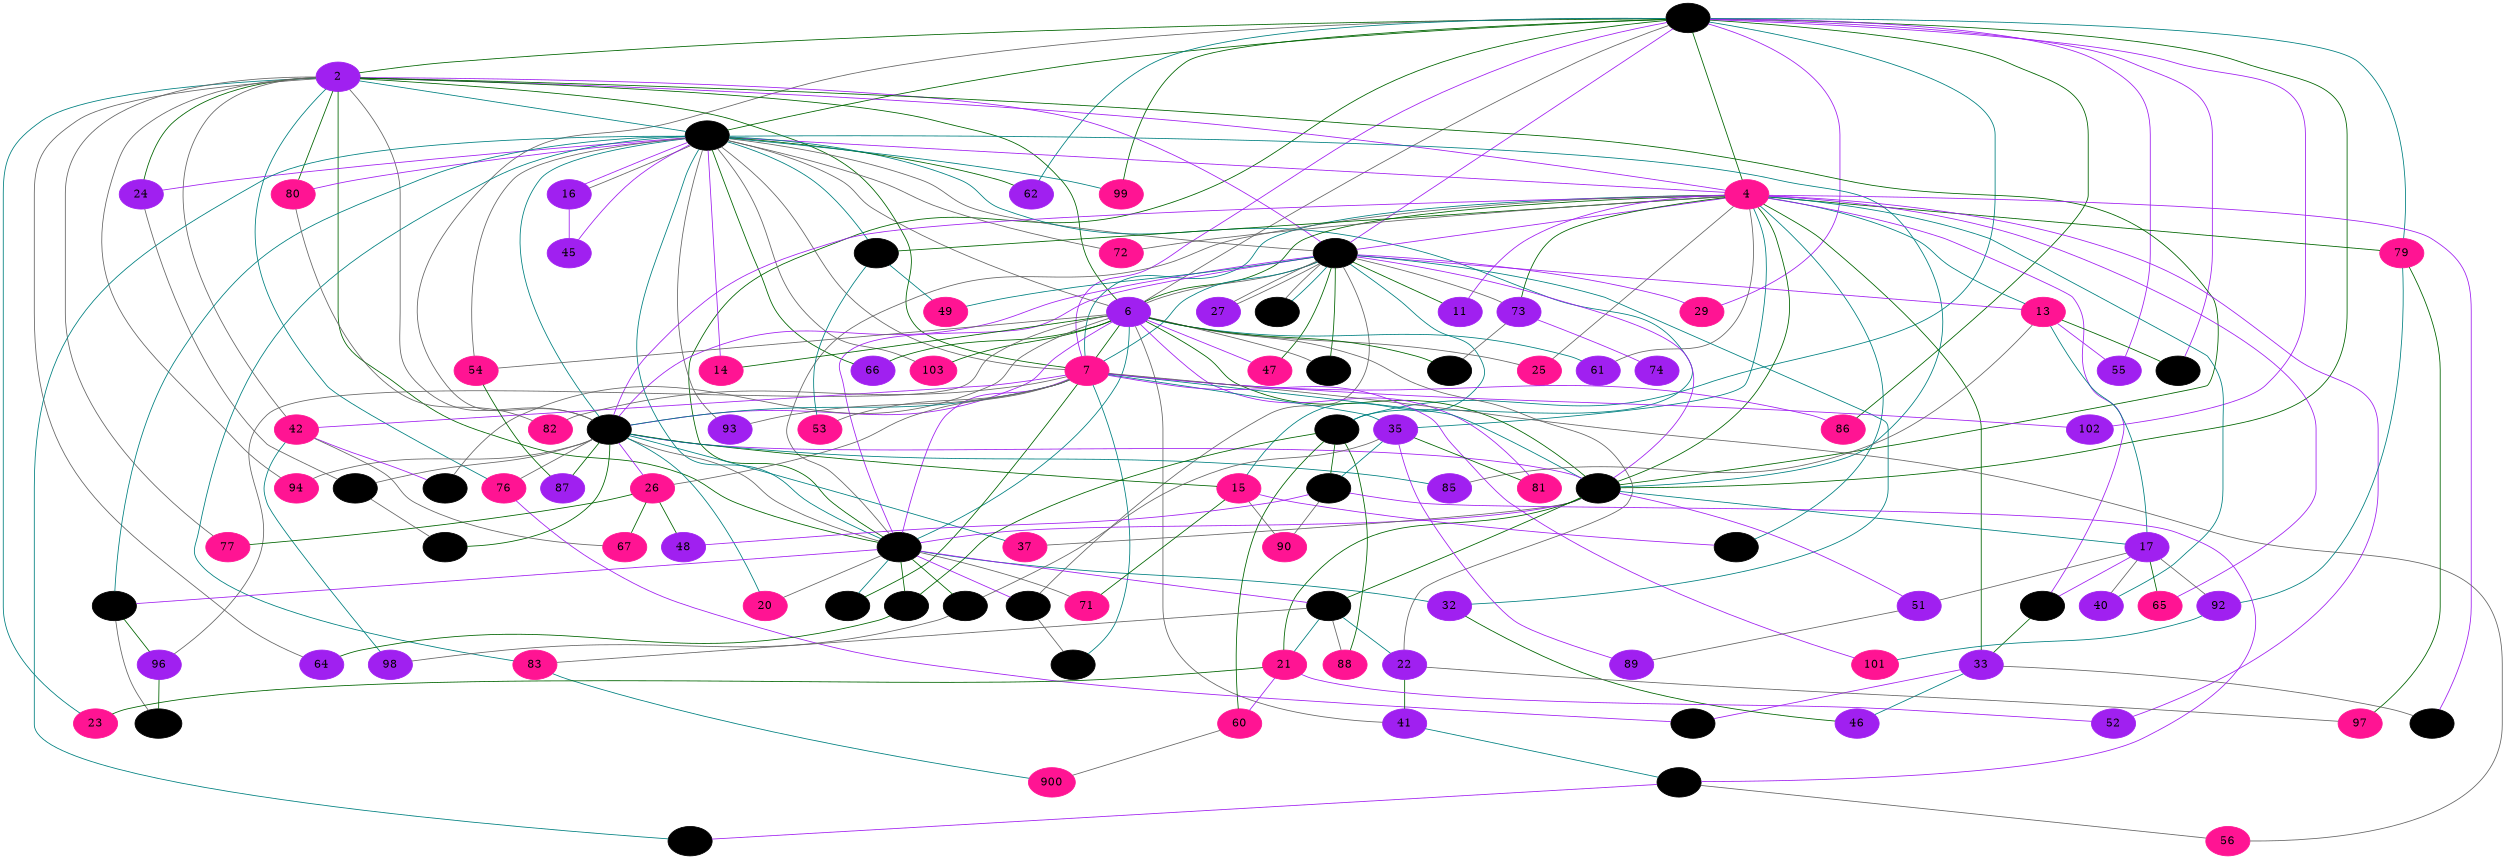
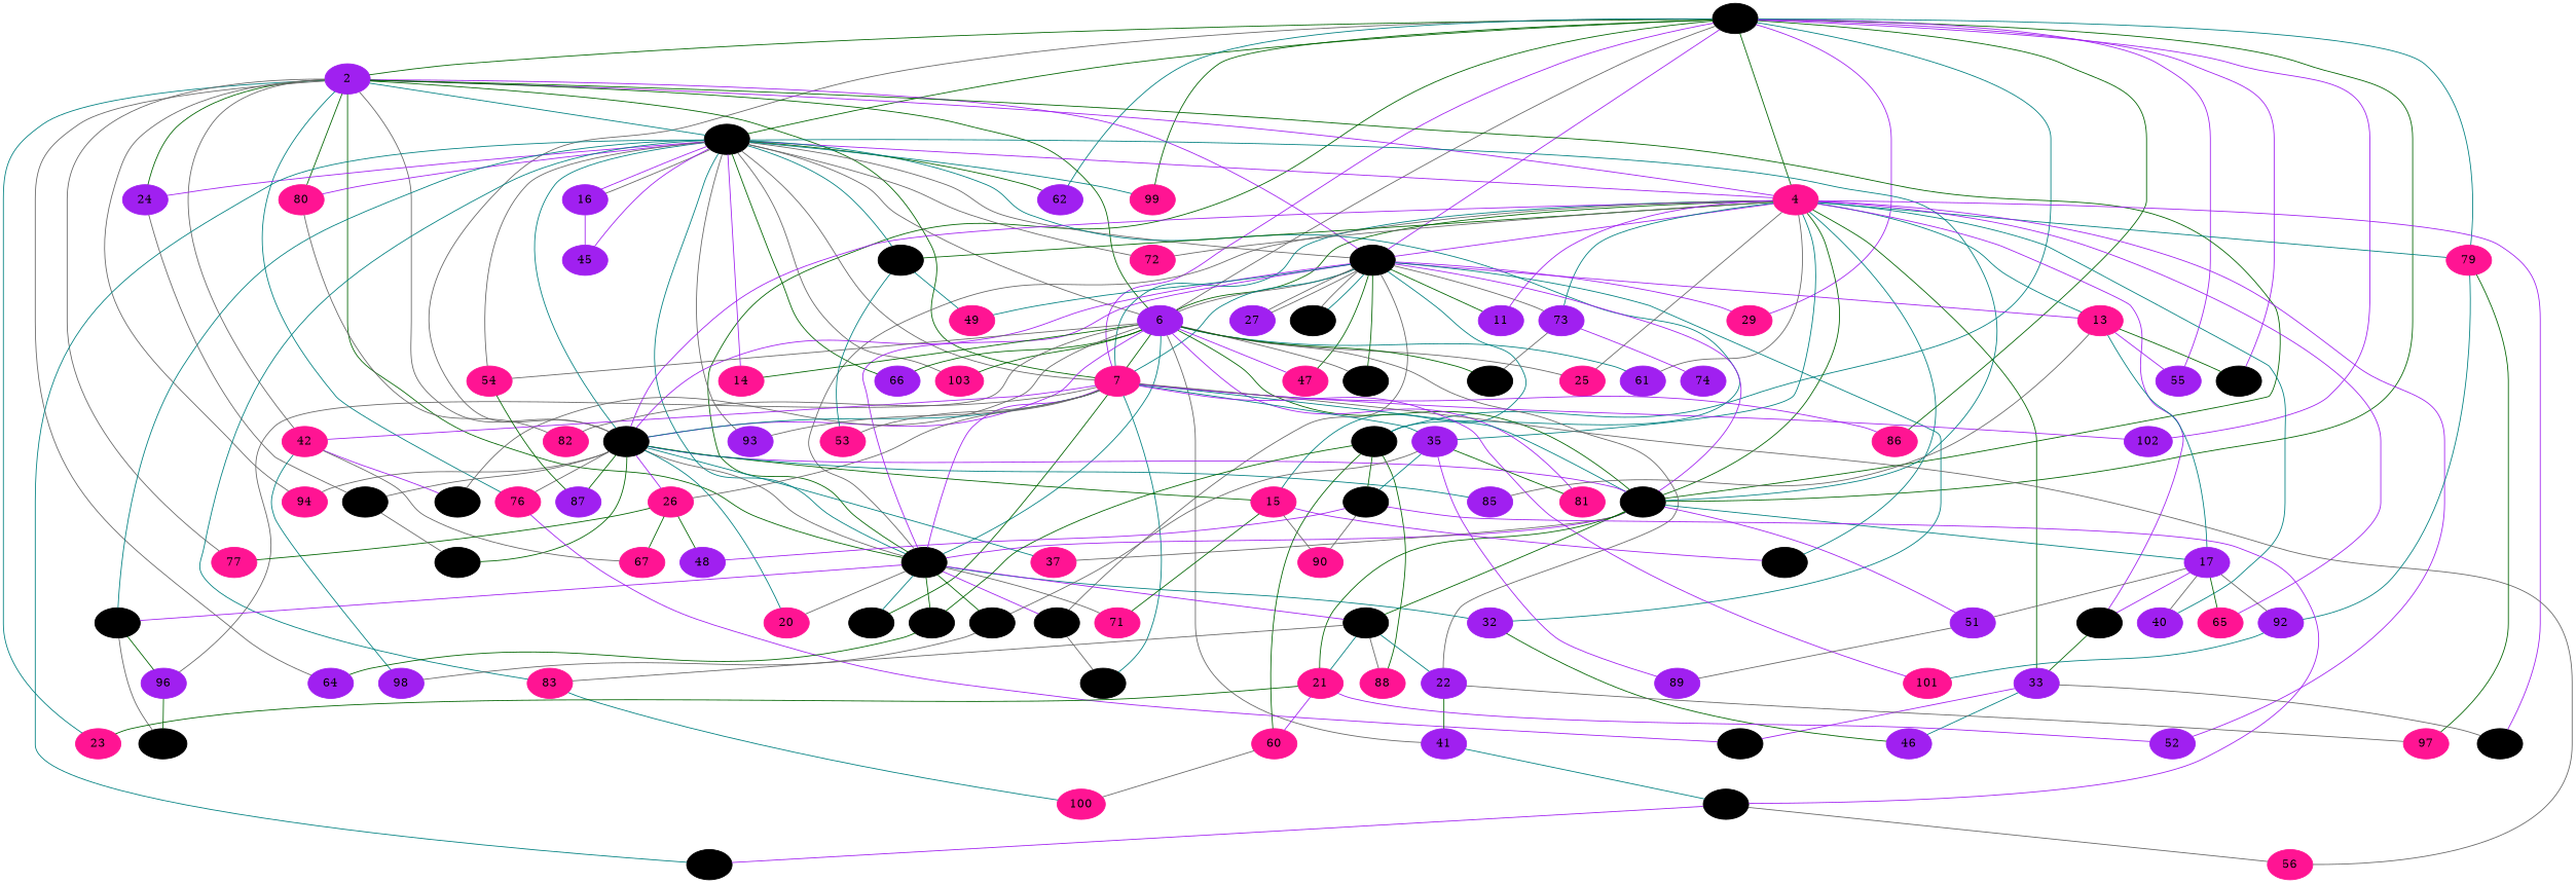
  graph {
    node [color=deeppink style=filled]
    edge [color=gray40]
    1 [color=black]
    2 [color=purple]
    3 [color=black]
    4
    5 [color=black]
    6 [color=purple]
    7
    8 [color=black]
    9 [color=black]
    10 [color=black]
    28 [color=black]
    29
    55 [color=purple]
    62 [color=purple]
    75 [color=black]
    79
    86
    99
    102 [color=purple]
    23
    24 [color=purple]
    42
    64 [color=purple]
    76
    77
    80
    94
    14
    16 [color=purple]
    18 [color=black]
    30 [color=black]
    45 [color=purple]
    54
    66 [color=purple]
    72
    78 [color=black]
    83
    93 [color=purple]
    103
    11 [color=purple]
    13
    19 [color=black]
    25
    31 [color=black]
    33 [color=purple]
    35 [color=purple]
    38 [color=black]
    40 [color=purple]
    52 [color=purple]
    61 [color=purple]
    65
    73 [color=purple]
    15
    27 [color=purple]
    32 [color=purple]
    34 [color=black]
    47
    49
    59 [color=black]
    84 [color=black]
    22 [color=purple]
    41 [color=purple]
    68 [color=black]
    81
    91 [color=black]
    96 [color=purple]
    26
    39 [color=black]
    53
    56
    57 [color=black]
    82
    101
    20
    36 [color=black]
    37
    69 [color=black]
    85 [color=purple]
    87 [color=purple]
    12 [color=black]
    17 [color=purple]
    21
    51 [color=purple]
    50 [color=black]
    58 [color=black]
    71
    88
    60
    43 [color=black]
    92 [color=purple]
    97
    67
    98 [color=purple]
    95 [color=black]
    104 [color=black]
-   100 [label=900]
+   100
    46 [color=purple]
    89 [color=purple]
    74 [color=purple]
    90
    44 [color=black]
    48 [color=purple]
    1 -- 2 [color=darkgreen]
    1 -- 3 [color=darkgreen]
    1 -- 4 [color=darkgreen]
    1 -- 5 [color=purple]
    1 -- 6
    1 -- 7 [color=purple]
    1 -- 8
    1 -- 9 [color=darkgreen]
    1 -- 10 [color=darkgreen]
    1 -- 28 [color=teal]
    1 -- 29 [color=purple]
    1 -- 55 [color=purple]
    1 -- 62 [color=teal]
    1 -- 75 [color=purple]
    1 -- 79 [color=teal]
    1 -- 86 [color=darkgreen]
    1 -- 99 [color=darkgreen]
    1 -- 102 [color=purple]
    2 -- 3 [color=teal]
    2 -- 4 [color=purple]
    2 -- 5 [color=purple]
    2 -- 6 [color=darkgreen]
    2 -- 7 [color=darkgreen]
    2 -- 8
    2 -- 9 [color=darkgreen]
    2 -- 10 [color=darkgreen]
    2 -- 23 [color=teal]
    2 -- 24 [color=darkgreen]
    2 -- 42
    2 -- 64
    2 -- 76 [color=teal]
    2 -- 77
    2 -- 80 [color=darkgreen]
    2 -- 94
    3 -- 4 [color=purple]
    3 -- 5
    3 -- 6
    3 -- 7
    3 -- 8 [color=teal]
    3 -- 9 [color=teal]
    3 -- 10 [color=teal]
    3 -- 28 [color=teal]
    3 -- 62 [color=darkgreen]
    3 -- 99 [color=teal]
    3 -- 24 [color=purple]
    3 -- 80 [color=purple]
    3 -- 14 [color=purple]
    3 -- 16 [color=purple]
    3 -- 16
    3 -- 18 [color=teal]
    3 -- 30 [color=teal]
    3 -- 45 [color=purple]
    3 -- 54
    3 -- 66 [color=darkgreen]
    3 -- 72
    3 -- 78 [color=teal]
    3 -- 83 [color=teal]
    3 -- 93
    3 -- 103
    4 -- 5 [color=purple]
    4 -- 6 [color=darkgreen]
    4 -- 7 [color=teal]
    4 -- 8 [color=purple]
    4 -- 9 [color=darkgreen]
    4 -- 10
-   4 -- 79 [color=darkgreen]
+   4 -- 79 [color=teal]
    4 -- 30 [color=darkgreen]
    4 -- 72
    4 -- 11 [color=purple]
    4 -- 13 [color=teal]
    4 -- 19 [color=teal]
    4 -- 25
    4 -- 31 [color=purple]
    4 -- 33 [color=darkgreen]
    4 -- 35 [color=teal]
    4 -- 38 [color=purple]
    4 -- 40 [color=teal]
    4 -- 52 [color=purple]
    4 -- 61
    4 -- 65 [color=purple]
-   4 -- 73 [color=darkgreen]
+   4 -- 73 [color=teal]
    5 -- 6
    5 -- 7 [color=teal]
    5 -- 8 [color=purple]
    5 -- 9 [color=purple]
    5 -- 10 [color=purple]
    5 -- 29 [color=purple]
    5 -- 11 [color=darkgreen]
    5 -- 13 [color=purple]
    5 -- 73
    5 -- 15 [color=teal]
    5 -- 27
    5 -- 27
    5 -- 32 [color=teal]
    5 -- 34
    5 -- 47 [color=darkgreen]
    5 -- 49 [color=teal]
    5 -- 59 [color=darkgreen]
    5 -- 84
    5 -- 84 [color=teal]
    6 -- 7 [color=darkgreen]
    6 -- 8 [color=purple]
    6 -- 9 [color=darkgreen]
    6 -- 10 [color=teal]
    6 -- 14 [color=darkgreen]
    6 -- 54
    6 -- 66 [color=darkgreen]
    6 -- 103 [color=darkgreen]
    6 -- 25
    6 -- 61 [color=teal]
    6 -- 47 [color=purple]
    6 -- 59
    6 -- 22
    6 -- 41
    6 -- 68
    6 -- 81 [color=purple]
    6 -- 91 [color=darkgreen]
    6 -- 96
    7 -- 8 [color=teal]
    7 -- 9 [color=teal]
    7 -- 10 [color=purple]
    7 -- 86 [color=purple]
    7 -- 102 [color=purple]
    7 -- 42 [color=purple]
    7 -- 93
    7 -- 35 [color=teal]
    7 -- 26
    7 -- 39 [color=darkgreen]
    7 -- 53
    7 -- 56
    7 -- 57 [color=teal]
    7 -- 82
    7 -- 101 [color=purple]
    8 -- 9 [color=purple]
    8 -- 10
    8 -- 76
    8 -- 94
    8 -- 15 [color=darkgreen]
    8 -- 26 [color=purple]
    8 -- 20 [color=teal]
    8 -- 36
    8 -- 37 [color=teal]
    8 -- 69 [color=darkgreen]
    8 -- 85 [color=teal]
    8 -- 87 [color=darkgreen]
    9 -- 10 [color=purple]
    9 -- 37
    9 -- 12 [color=darkgreen]
    9 -- 17 [color=teal]
    9 -- 21 [color=darkgreen]
    9 -- 51 [color=purple]
    10 -- 18 [color=purple]
    10 -- 32 [color=teal]
    10 -- 34 [color=purple]
    10 -- 39 [color=teal]
    10 -- 20
    10 -- 12 [color=purple]
    10 -- 50 [color=darkgreen]
    10 -- 58 [color=darkgreen]
    10 -- 71
    28 -- 50 [color=darkgreen]
    28 -- 88 [color=darkgreen]
    28 -- 60 [color=darkgreen]
    28 -- 43 [color=darkgreen]
    79 -- 92 [color=teal]
    79 -- 97 [color=darkgreen]
    24 -- 36
    42 -- 68 [color=purple]
    42 -- 67
    42 -- 98 [color=teal]
    76 -- 95 [color=purple]
    80 -- 82
    16 -- 45 [color=purple]
    18 -- 96 [color=darkgreen]
    18 -- 104
    30 -- 49 [color=teal]
    30 -- 53 [color=teal]
    54 -- 87 [color=darkgreen]
    83 -- 100 [color=teal]
    13 -- 55 [color=purple]
    13 -- 75 [color=darkgreen]
    13 -- 85
    13 -- 17 [color=teal]
    31 -- 33 [color=darkgreen]
    33 -- 38
    33 -- 95 [color=purple]
    33 -- 46 [color=teal]
    35 -- 81 [color=darkgreen]
    35 -- 58
    35 -- 43 [color=teal]
    35 -- 89 [color=purple]
    73 -- 91
    73 -- 74 [color=purple]
    15 -- 19 [color=purple]
    15 -- 71 [color=darkgreen]
    15 -- 90
    32 -- 46 [color=darkgreen]
    34 -- 57
    22 -- 41 [color=darkgreen]
    22 -- 97
    41 -- 44 [color=teal]
    96 -- 104 [color=darkgreen]
    26 -- 77 [color=darkgreen]
    26 -- 67 [color=darkgreen]
    26 -- 48 [color=darkgreen]
    36 -- 69
    12 -- 83
    12 -- 22 [color=teal]
    12 -- 21 [color=teal]
    12 -- 88
    17 -- 31 [color=purple]
    17 -- 40
    17 -- 65 [color=darkgreen]
    17 -- 51
    17 -- 92
    21 -- 23 [color=darkgreen]
    21 -- 52 [color=purple]
    21 -- 60 [color=purple]
    51 -- 89
    50 -- 64 [color=darkgreen]
    58 -- 98
    60 -- 100
    43 -- 90
    43 -- 44 [color=purple]
    43 -- 48 [color=purple]
    92 -- 101 [color=teal]
    44 -- 78 [color=purple]
    44 -- 56
  }
